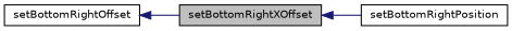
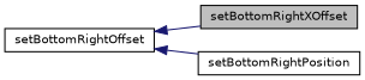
  digraph {
    fontname="DejaVu Sans"
    rankdir=LR
    node [color=black fillcolor=white fontname="DejaVu Sans" fontsize=10 shape=record style=filled]
    edge [color=midnightblue dir=back fontname="DejaVu Sans" fontsize=10 labelfontname=Helvetica labelfontsize=10 style=solid]
    n1 [fillcolor=grey75 fontcolor=black height=0.2 label=setBottomRightXOffset width=0.4]
    n2 [height=0.2 label=setBottomRightPosition width=0.4]
    n3 [height=0.2 label=setBottomRightOffset width=0.4]
-   n1 -> n2
+   n3 -> n2
    n3 -> n1
  }
